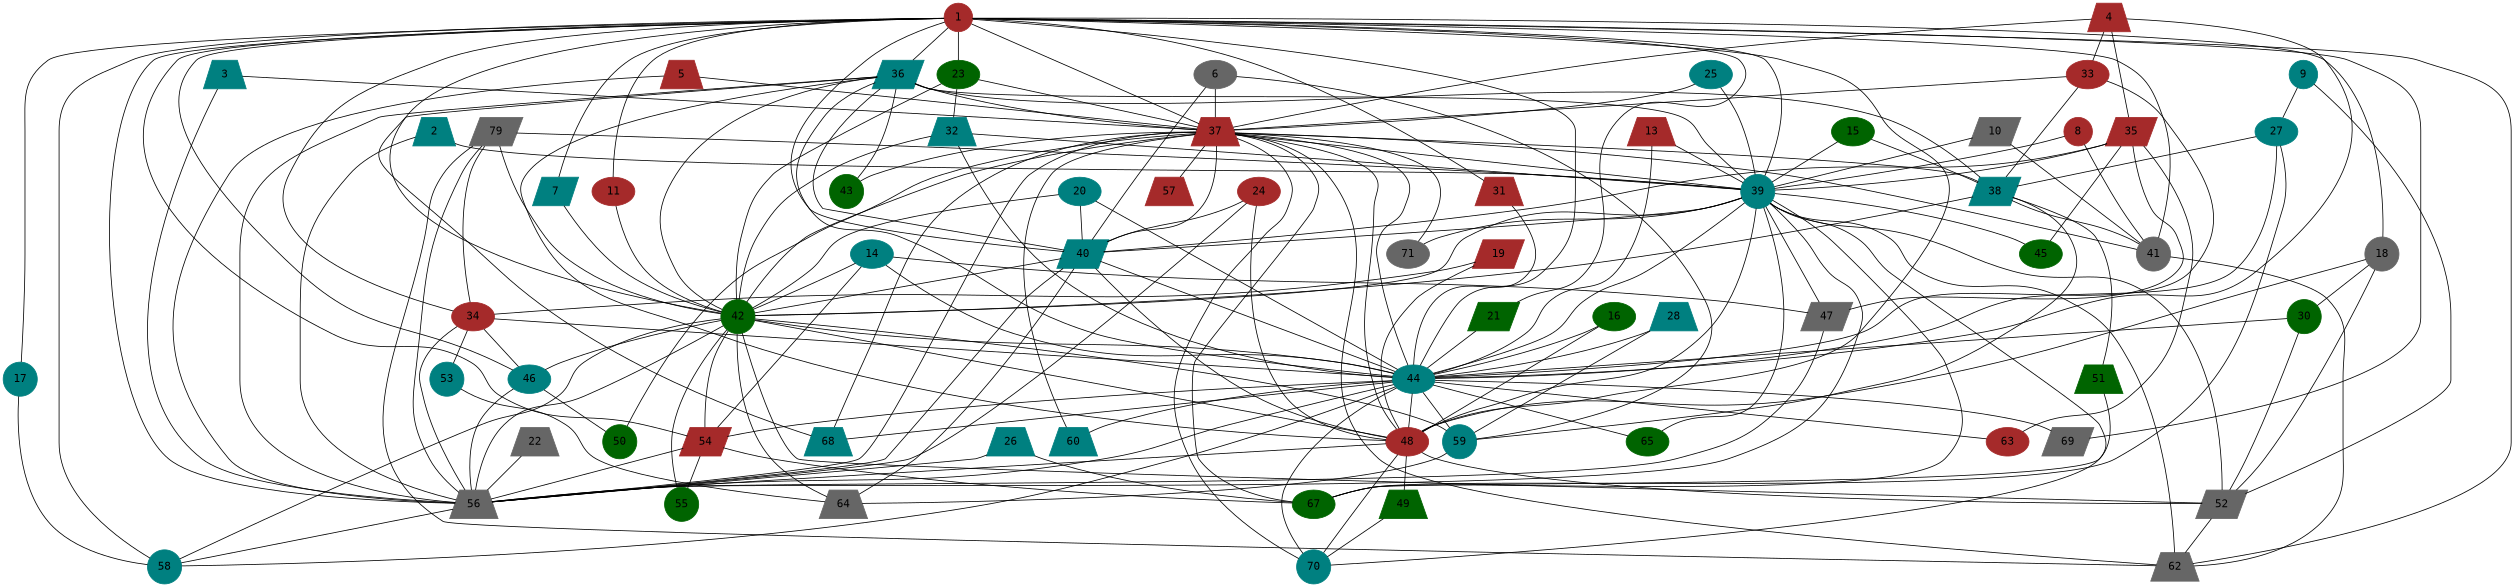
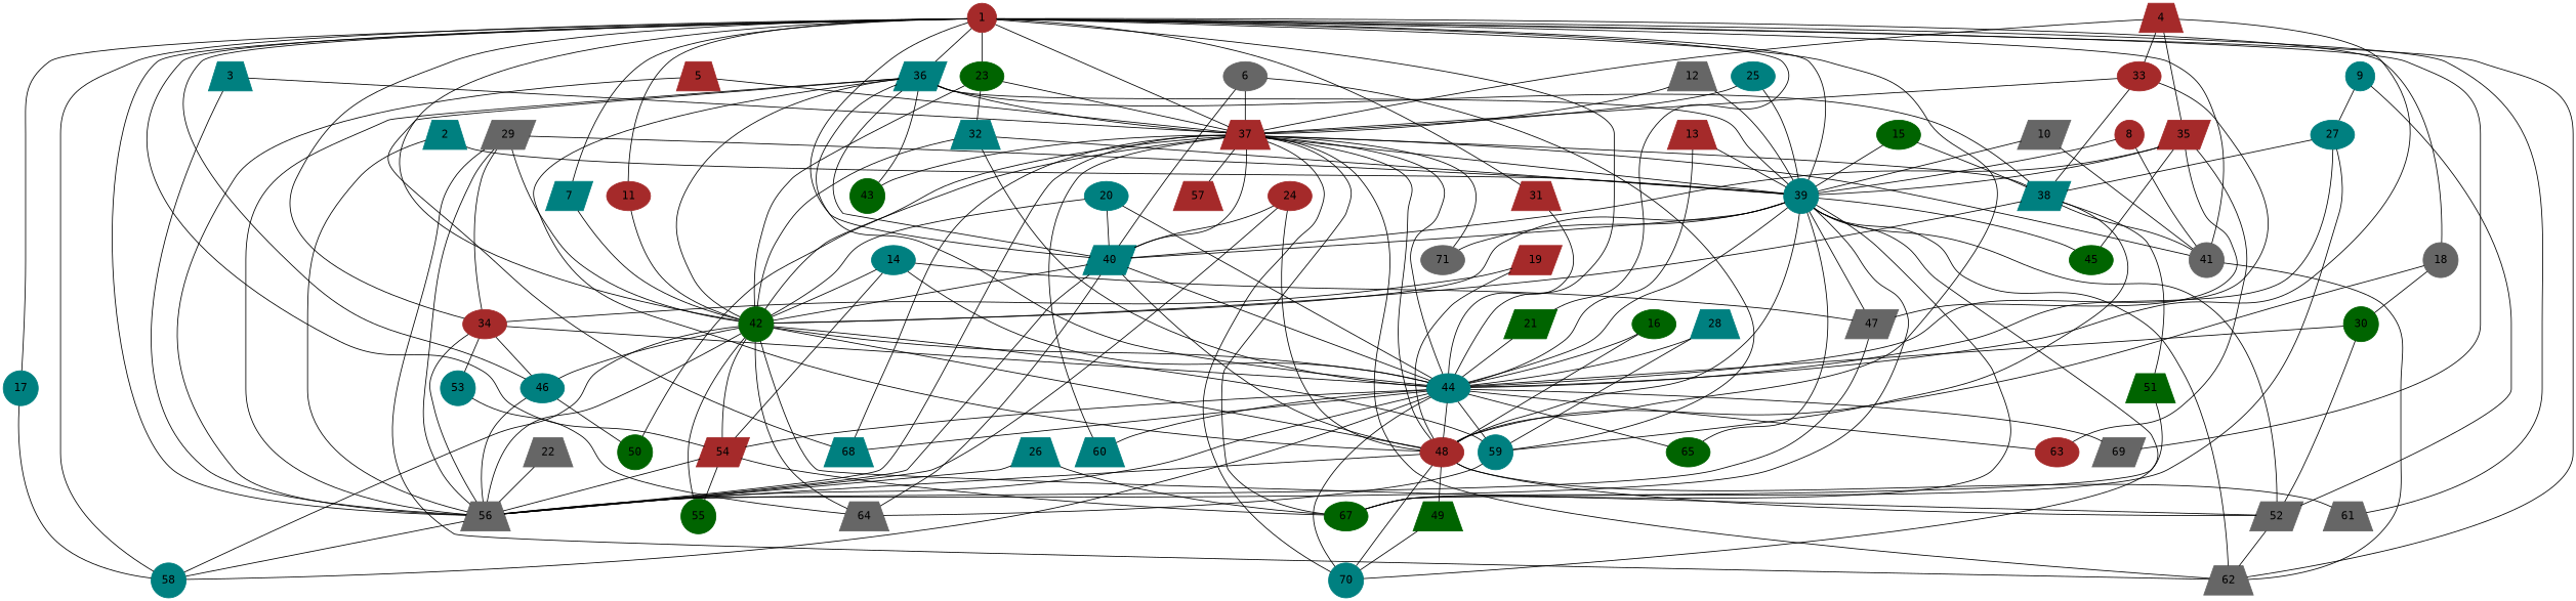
  graph {
    fontname="DejaVu Sans Mono"
    node [color=teal fontname="DejaVu Sans Mono" shape=trapezium style=filled]
    edge [fontname="DejaVu Sans Mono" weight=1.0]
    1 [color=brown shape=circle]
    7 [shape=parallelogram]
    11 [color=brown shape=ellipse]
    17 [shape=circle]
    18 [color=gray40 shape=circle]
    21 [color=darkgreen shape=parallelogram]
    23 [color=darkgreen shape=ellipse]
    31 [color=brown]
    34 [color=brown shape=ellipse]
    36 [shape=parallelogram]
    37 [color=brown]
    39 [shape=circle]
    40 [shape=parallelogram]
    41 [color=gray40 shape=circle]
    42 [color=darkgreen shape=circle]
    44 [shape=ellipse]
    46 [shape=ellipse]
    48 [color=brown shape=ellipse]
    54 [color=brown shape=parallelogram]
    56 [color=gray40]
    58 [shape=circle]
+   61 [color=gray40]
    62 [color=gray40]
    69 [color=gray40 shape=parallelogram]
    52 [color=gray40 shape=parallelogram]
    30 [color=darkgreen shape=circle]
    32
    53 [shape=circle]
    38 [shape=parallelogram]
    43 [color=darkgreen shape=circle]
    68
    67 [color=darkgreen shape=ellipse]
    50 [color=darkgreen shape=circle]
    57 [color=brown]
    60
    70 [shape=circle]
    71 [color=gray40 shape=ellipse]
    47 [color=gray40 shape=parallelogram]
    45 [color=darkgreen shape=ellipse]
    65 [color=darkgreen shape=ellipse]
    64 [color=gray40]
    59 [shape=circle]
    55 [color=darkgreen shape=circle]
    63 [color=brown shape=ellipse]
    49 [color=darkgreen]
    2
    3
    4 [color=brown]
    33 [color=brown shape=ellipse]
    35 [color=brown shape=parallelogram]
    5 [color=brown]
    6 [color=gray40 shape=ellipse]
    8 [color=brown shape=circle]
    9 [shape=circle]
    27 [shape=ellipse]
    10 [color=gray40 shape=parallelogram]
+   12 [color=gray40]
    13 [color=brown]
    14 [shape=ellipse]
    15 [color=darkgreen shape=ellipse]
    51 [color=darkgreen]
    16 [color=darkgreen shape=ellipse]
    19 [color=brown shape=parallelogram]
    20 [shape=ellipse]
    22 [color=gray40]
    24 [color=brown shape=ellipse]
    25 [shape=ellipse]
    26
    28
-   29 [color=gray40 shape=parallelogram label=79]
+   29 [color=gray40 shape=parallelogram]
    1 -- 7
    1 -- 11
    1 -- 17
    1 -- 18
    1 -- 21
    1 -- 23
    1 -- 31
    1 -- 34
    1 -- 36 [weight=3.0]
    1 -- 37 [weight=3.0]
    1 -- 39 [weight=2.0]
    1 -- 40 [weight=4.0]
    1 -- 41 [weight=2.0]
    1 -- 42 [weight=2.0]
    1 -- 44 [weight=3.0]
    1 -- 46
    1 -- 48 [weight=3.0]
    1 -- 54
    1 -- 56 [weight=2.0]
    1 -- 58 [weight=2.0]
+   1 -- 61
    1 -- 62
    1 -- 69
    7 -- 42
    11 -- 42
    17 -- 58
    18 -- 48
-   18 -- 52
    18 -- 30
    21 -- 44
    23 -- 37
    23 -- 42
    23 -- 32
    31 -- 44
    34 -- 44 [weight=2.0]
    34 -- 46
    34 -- 56
    34 -- 53
    36 -- 37 [weight=3.0]
    36 -- 39
    36 -- 40
    36 -- 42
    36 -- 44
    36 -- 48
    36 -- 56 [weight=2.0]
    36 -- 38
    36 -- 43
    36 -- 68
    37 -- 39 [weight=2.0]
    37 -- 40
    37 -- 41
    37 -- 42 [weight=2.0]
    37 -- 44
    37 -- 48
    37 -- 56
    37 -- 62
    37 -- 38 [weight=2.0]
    37 -- 43
    37 -- 68
    37 -- 67
    37 -- 50
    37 -- 57
    37 -- 60
    37 -- 70 [weight=2.0]
    37 -- 71
    39 -- 40
    39 -- 42
    39 -- 44
    39 -- 48 [weight=2.0]
    39 -- 56
    39 -- 62 [weight=2.0]
    39 -- 52
    39 -- 67 [weight=2.0]
    39 -- 70
    39 -- 71
    39 -- 47
    39 -- 45
    39 -- 65
    40 -- 42
    40 -- 44
    40 -- 48 [weight=2.0]
    40 -- 56
    40 -- 64
    41 -- 62
    42 -- 44 [weight=2.0]
    42 -- 46
    42 -- 48
    42 -- 54
    42 -- 56
    42 -- 58
    42 -- 52
    42 -- 64
    42 -- 59 [weight=2.0]
    42 -- 55
    44 -- 48
    44 -- 54
    44 -- 56 [weight=2.0]
    44 -- 58
    44 -- 69
    44 -- 68
    44 -- 60
    44 -- 70
    44 -- 65
    44 -- 59
    44 -- 63
    46 -- 56
    46 -- 50
    48 -- 56
+   48 -- 61
    48 -- 52 [weight=2.0]
    48 -- 70
    48 -- 49
    54 -- 56
    54 -- 67 [weight=2.0]
    54 -- 55
    56 -- 58
    52 -- 62
    30 -- 44
    30 -- 52
    32 -- 39
    32 -- 42
    32 -- 44
    53 -- 64
    38 -- 41
    38 -- 42
    38 -- 59
    38 -- 51
    47 -- 56
    59 -- 64
    49 -- 70
    2 -- 39
    2 -- 56
    3 -- 37
    3 -- 56
    4 -- 37
    4 -- 44
    4 -- 33
    4 -- 35
    33 -- 37
    33 -- 44 [weight=2.0]
    33 -- 38
    35 -- 39
    35 -- 40 [weight=2.0]
    35 -- 47
    35 -- 45
    35 -- 63
    5 -- 37
    5 -- 56
    6 -- 37
    6 -- 40
    6 -- 59
    8 -- 39
    8 -- 41
    9 -- 52
    9 -- 27
    27 -- 44
    27 -- 38
    27 -- 67
    10 -- 39
    10 -- 41
+   12 -- 37
+   12 -- 39
    13 -- 39
    13 -- 44
    14 -- 42
    14 -- 44
    14 -- 54
    14 -- 47
    15 -- 39
    15 -- 38
    51 -- 67
    16 -- 44
    16 -- 48
    19 -- 34
    19 -- 48
    20 -- 40
    20 -- 42
    20 -- 44
    22 -- 56
    24 -- 40
    24 -- 48
    24 -- 56
    25 -- 37 [weight=2.0]
    25 -- 39
    26 -- 56
    26 -- 67
    28 -- 44
    28 -- 59
    29 -- 34
    29 -- 39
    29 -- 42
    29 -- 56 [weight=2.0]
    29 -- 62
  }
